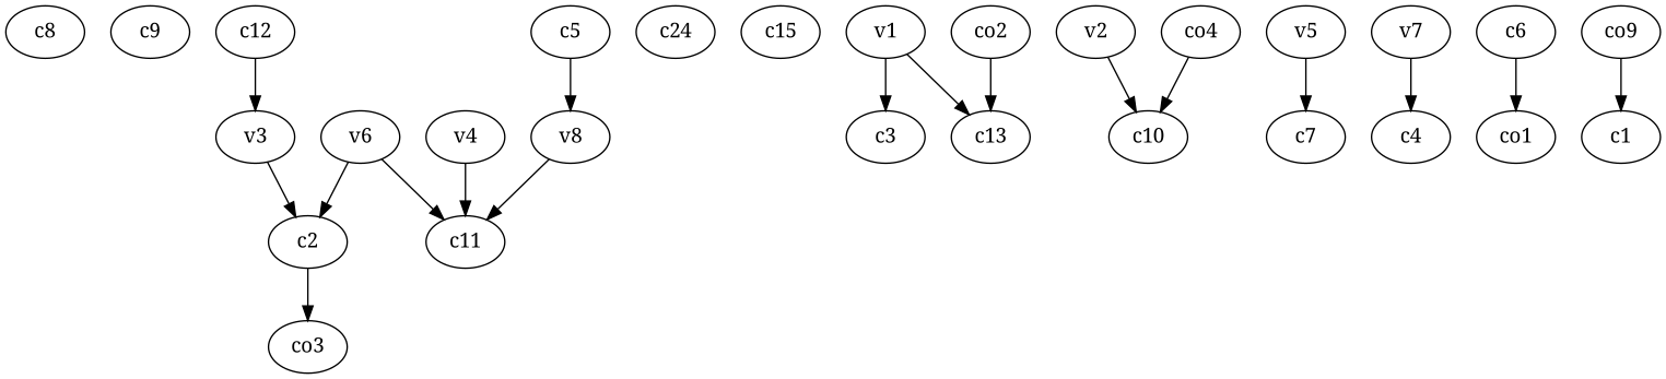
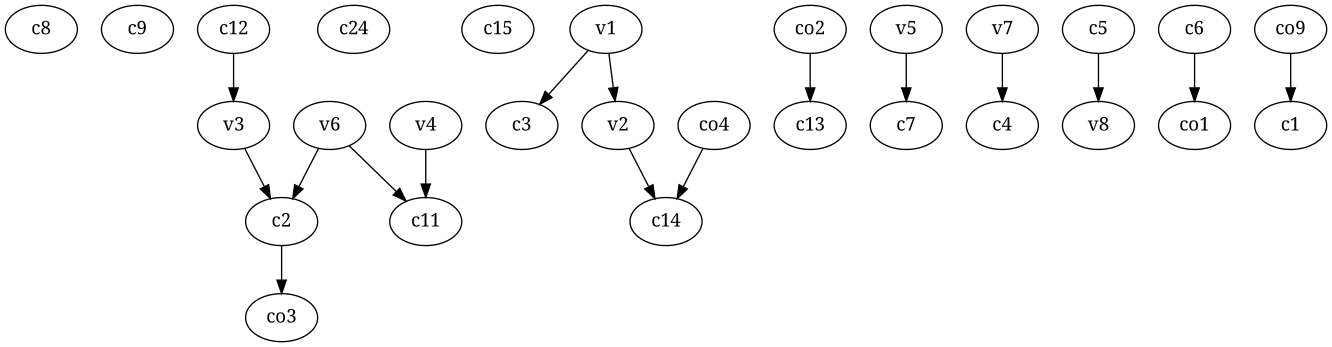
  strict digraph {
    fontname="Noto Serif"
    node [fontname="Noto Serif"]
    edge [fontname="Noto Serif" weight=1]
    c8
    c9
    c12
    v3
    c2
    n6 [label=c24]
    c15
    v1
    c3
    c13
    v2
-   c10
+   c10 [label=c14]
    co3
    v4
    c11
    v5
    c7
    v6
    v7
    c4
    v8
    c5
    c6
    co1
    co2
    co4
    n27 [label=co9]
    c1
    c12 -> v3
    v3 -> c2
    c2 -> co3
    v1 -> c3
-   v1 -> c13
+   v1 -> v2
    v2 -> c10
    v4 -> c11
    v5 -> c7
    v6 -> c2
    v6 -> c11
    v7 -> c4
-   v8 -> c11
    c5 -> v8
    c6 -> co1
    co2 -> c13
    co4 -> c10
    n27 -> c1
  }
